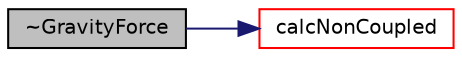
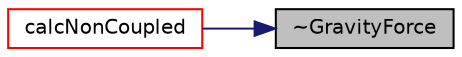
  digraph {
    rankdir=LR
    node [fontname=Helvetica fontsize=10 shape=record]
    n1 [color=black fillcolor=grey75 fontcolor=black height=0.2 label="~GravityForce" style=filled width=0.4]
    n2 [color=red height=0.2 label=calcNonCoupled width=0.4]
-   n1 -> n2 [color=midnightblue fontname=Helvetica fontsize=10 labelfontname=Helvetica labelfontsize=10 style=solid]
+   n2 -> n1 [color=midnightblue fontname=Helvetica fontsize=10 labelfontname=Helvetica labelfontsize=10 style=solid]
  }
